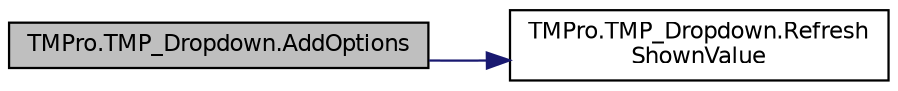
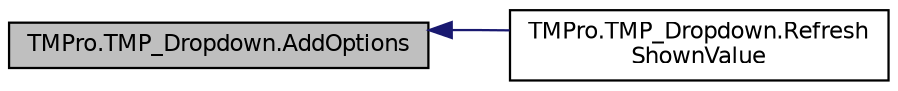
  digraph {
    rankdir=LR
    node [color=black fontname=Helvetica fontsize=10 shape=record style=filled]
    n1 [fillcolor=grey75 fontcolor=black height=0.2 label="TMPro.TMP_Dropdown.AddOptions" width=0.4]
    n2 [fillcolor=white height=0.2 label="TMPro.TMP_Dropdown.Refresh\lShownValue" width=0.4]
-   n1 -> n2 [color=midnightblue fontname=Helvetica fontsize=10 labelfontname=Helvetica labelfontsize=10 style=solid]
+   n2 -> n1 [color=midnightblue fontname=Helvetica fontsize=10 labelfontname=Helvetica labelfontsize=10 style=solid]
  }
